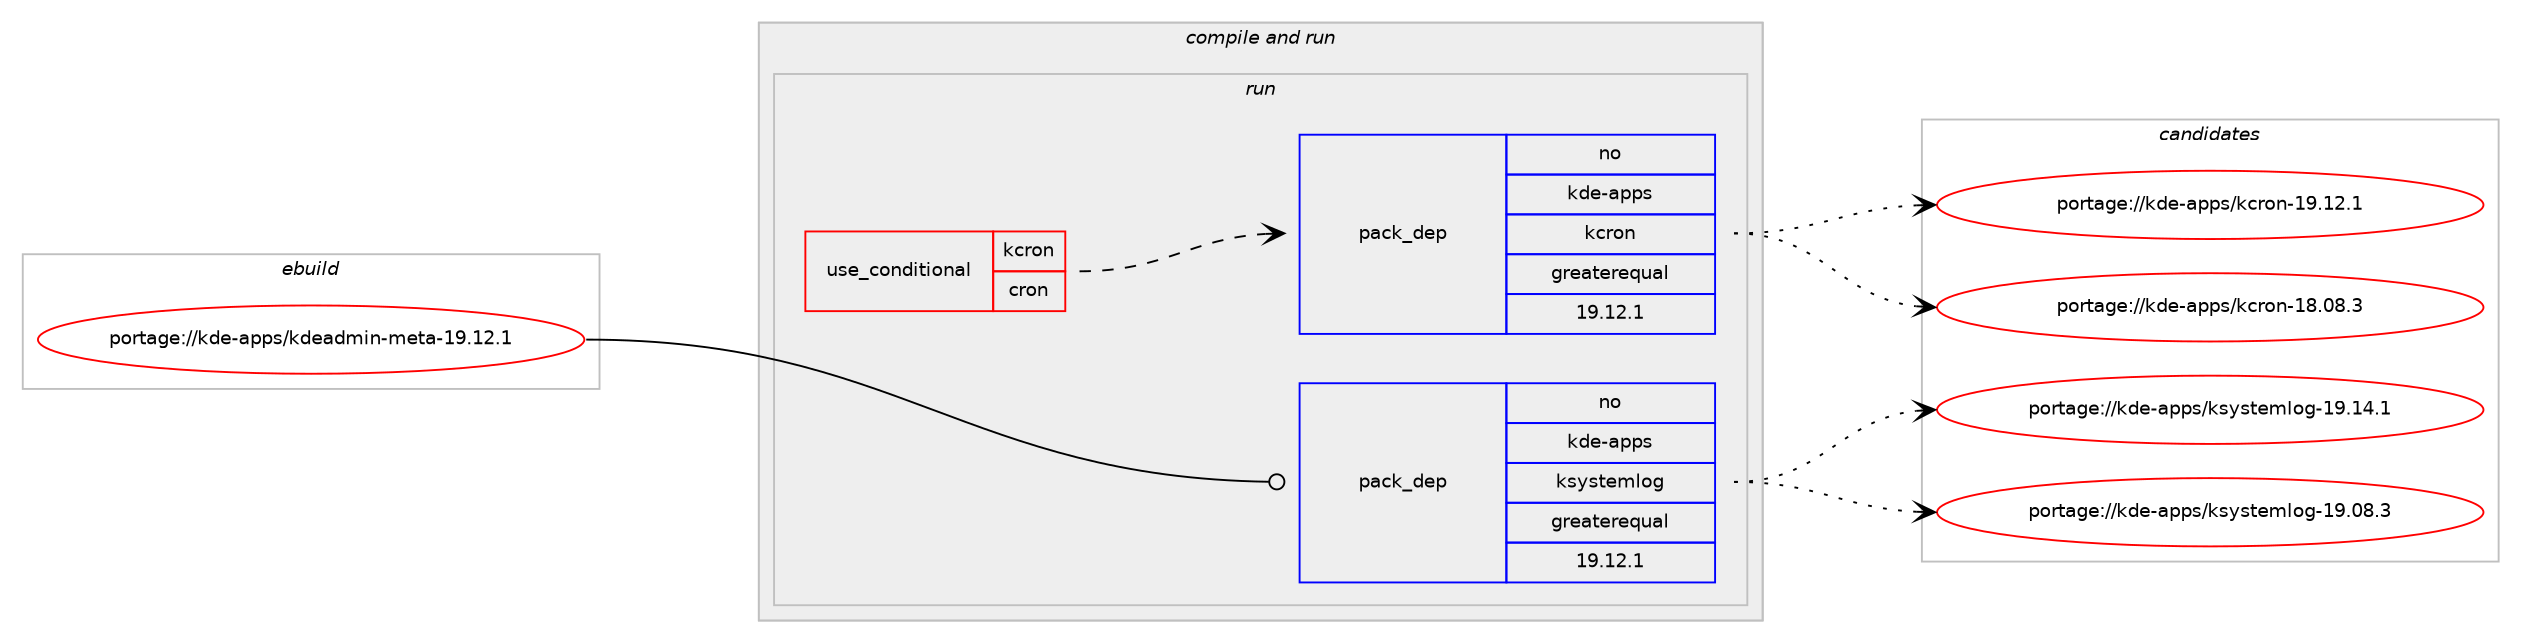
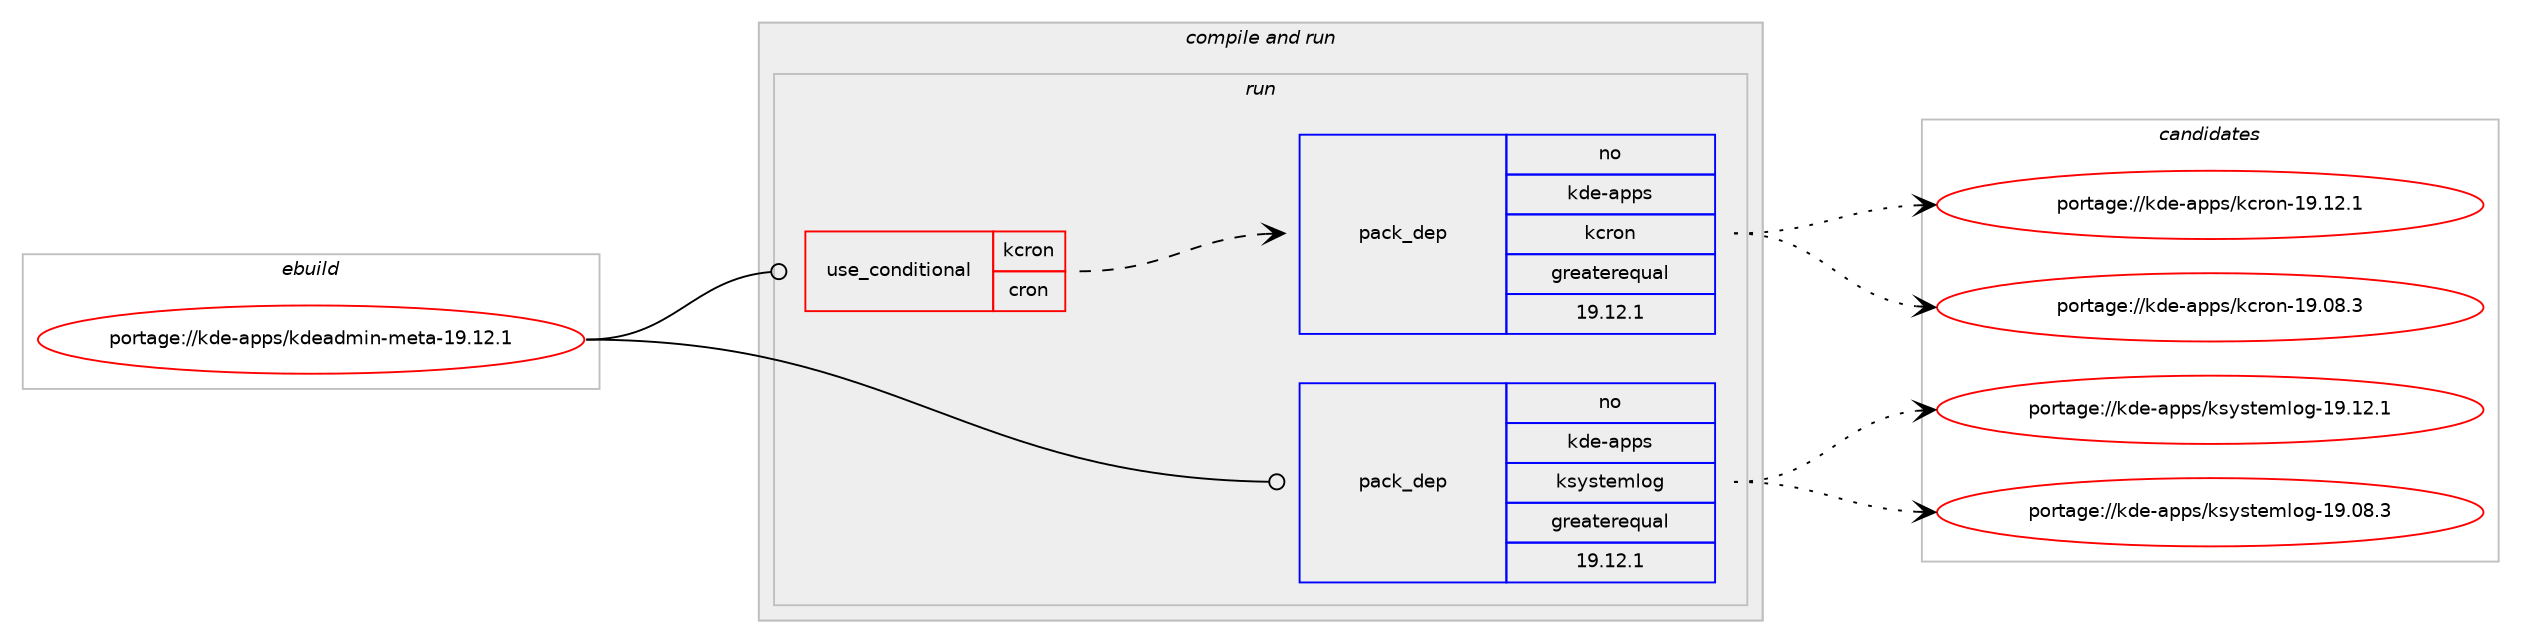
  digraph {
    compound=true
    concentrate=true
    fontname=Helvetica
    fontsize=10
    newrank=true
    rankdir=LR
    ranksep=1.5
    node [color=red fontname=Helvetica fontsize=10]
    edge [arrowhead=vee headport=w style=dotted tailport=e weight=100]
    n1 [label="portage://kde-apps/kdeadmin-meta-19.12.1" width=4]
    n2 [color=blue label=<<TABLE BORDER="0" CELLBORDER="1" CELLSPACING="0" CELLPADDING="4" WIDTH="220"><TR><TD ROWSPAN="6" CELLPADDING="30">pack_dep</TD></TR><TR><TD WIDTH="110">no</TD></TR><TR><TD>kde-apps</TD></TR><TR><TD>kcron</TD></TR><TR><TD>greaterequal</TD></TR><TR><TD>19.12.1</TD></TR></TABLE>> shape=none]
    n3 [label=<<TABLE BORDER="0" CELLBORDER="1" CELLSPACING="0" CELLPADDING="4"><TR><TD ROWSPAN="3" CELLPADDING="10">use_conditional</TD></TR><TR><TD>kcron</TD></TR><TR><TD>cron</TD></TR></TABLE>> shape=none]
    n4 [color=blue label=<<TABLE BORDER="0" CELLBORDER="1" CELLSPACING="0" CELLPADDING="4" WIDTH="220"><TR><TD ROWSPAN="6" CELLPADDING="30">pack_dep</TD></TR><TR><TD WIDTH="110">no</TD></TR><TR><TD>kde-apps</TD></TR><TR><TD>ksystemlog</TD></TR><TR><TD>greaterequal</TD></TR><TR><TD>19.12.1</TD></TR></TABLE>> shape=none]
    n5 [label="portage://kde-apps/kcron-19.12.1" width=4]
-   n6 [label="portage://kde-apps/kcron-18.08.3" width=4]
-   n7 [label="portage://kde-apps/ksystemlog-19.14.1" width=4]
+   n6 [label="portage://kde-apps/kcron-19.08.3" width=4]
+   n7 [label="portage://kde-apps/ksystemlog-19.12.1" width=4]
    n8 [label="portage://kde-apps/ksystemlog-19.08.3" width=4]
    subgraph cluster_1 {
      color=gray
      label=<<i>ebuild</i>>
      n1
    }
    subgraph cluster_2 {
      color=gray
      label=<<i>dependencies</i>>
      subgraph cluster_3 {
        color=gray
        fillcolor="#eeeeee"
        label=<<i>compile</i>>
        style=filled
      }
      subgraph cluster_4 {
        color=gray
        fillcolor="#eeeeee"
        label=<<i>compile and run</i>>
        style=filled
      }
      subgraph cluster_5 {
        color=gray
        fillcolor="#eeeeee"
        label=<<i>run</i>>
        style=filled
        subgraph sub_6 {
          color=gray
          fillcolor="#eeeeee"
          label=<<i>run</i>>
          style=filled
          n3
          subgraph sub_7 {
            color=gray
            fillcolor="#eeeeee"
            label=<<i>run</i>>
            style=filled
            n2
          }
        }
        subgraph sub_8 {
          color=gray
          fillcolor="#eeeeee"
          label=<<i>run</i>>
          style=filled
          n4
        }
      }
    }
    subgraph cluster_9 {
      color=gray
      label=<<i>candidates</i>>
      rank=same
      subgraph sub_10 {
        color=black
        label=<<i>candidates</i>>
        nodesep=1
        rank=same
        n5
        n6
      }
      subgraph sub_11 {
        color=black
        label=<<i>candidates</i>>
        nodesep=1
        rank=same
        n7
        n8
      }
    }
+   n1 -> n3 [arrowhead=odot style=solid weight=20]
    n1 -> n4 [arrowhead=odot style=solid weight=20]
    n2 -> n5
    n2 -> n6
    n3 -> n2 [style=dashed weight=20]
    n4 -> n7
    n4 -> n8
  }
